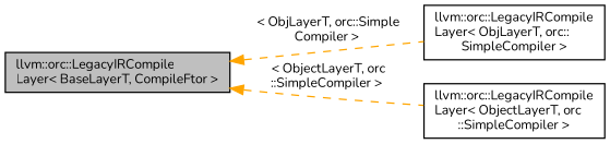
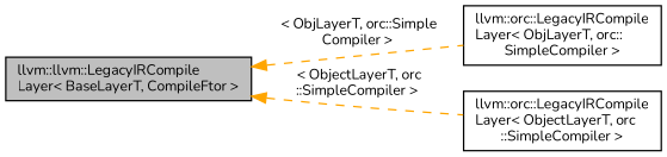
  digraph {
    rankdir=LR
    fontname=Nunito
    node [color=black fontname=Nunito fontsize=10 shape=box]
    edge [color=orange dir=back fontname=Nunito fontsize=10 labelfontname=Helvetica labelfontsize=10 style=dashed]
-   n1 [fillcolor=grey75 fontcolor=black height=0.2 label="llvm::orc::LegacyIRCompile\lLayer\< BaseLayerT, CompileFtor \>" style=filled width=0.4]
+   n1 [fillcolor=grey75 fontcolor=black height=0.2 label="llvm::llvm::LegacyIRCompile\lLayer\< BaseLayerT, CompileFtor \>" style=filled width=0.4]
    n2 [height=0.2 label="llvm::orc::LegacyIRCompile\lLayer\< ObjLayerT, orc::\lSimpleCompiler \>" width=0.4]
    n3 [height=0.2 label="llvm::orc::LegacyIRCompile\lLayer\< ObjectLayerT, orc\l::SimpleCompiler \>" width=0.4]
    n1 -> n2 [label=" \< ObjLayerT, orc::Simple\lCompiler \>"]
    n1 -> n3 [label=" \< ObjectLayerT, orc\l::SimpleCompiler \>"]
  }
